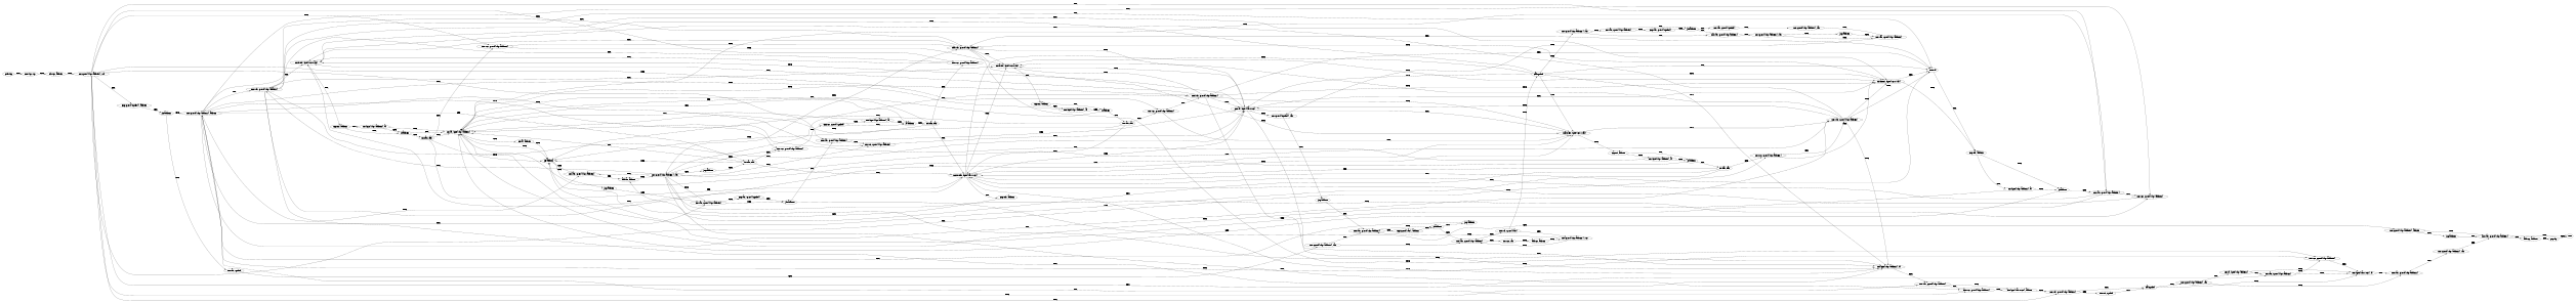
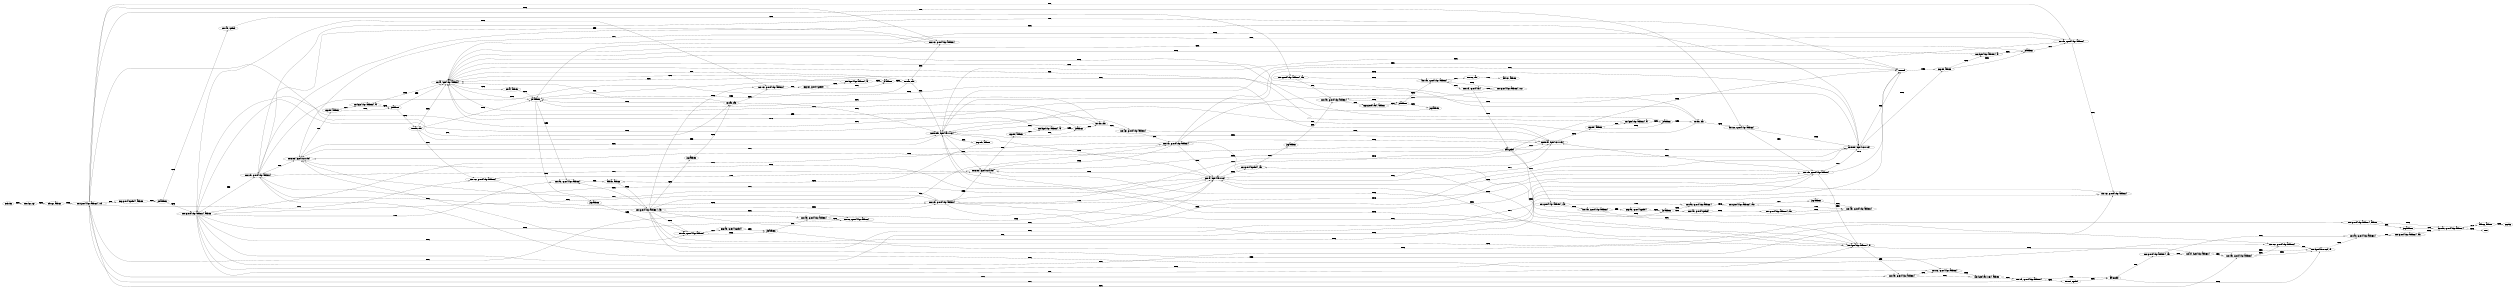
  digraph {
    rankdir=LR
    n1 [label="push rbp"]
    n2 [label="mov rbp , rsp"]
    n3 [label="sub rsp , address"]
    n4 [label="mov qword [ rbp - address ] , rdi"]
    n5 [label="cmp qword [ symbol ] , address"]
    n6 [label="mov rcx , qword [ rbp - address ]"]
    n7 [label="mov rcx , qword [ rbp - address ]"]
    n8 [label="mov rax , qword [ rbp - address ]"]
    n9 [label="mov rcx , qword [ rbp - address ]"]
    n10 [label="mov rax , qword [ rbp - address ]"]
    n11 [label="mov rdi , qword [ rbp - address ]"]
    n12 [label="mov rax , qword [ rbp - address ]"]
    n13 [label="mov rcx , qword [ rbp - address ]"]
    n14 [label="mov rax , qword [ rbp - address ]"]
    n15 [label="jne address"]
    n16 [label="mov rdx , qword [ rbp - address ]"]
    n17 [label="movsx esi , byte [ rcx + rdx ]"]
    n18 [label="mov rdx , qword [ rbp - address ]"]
    n19 [label="movsx esi , byte [ rcx + rdx ]"]
    n20 [label="mov rcx , qword [ rbp - address ]"]
    n21 [label="mov dl , byte [ rax + rcx ]"]
    n22 [label="mov rdx , qword [ rbp - address ]"]
    n23 [label="movsx esi , byte [ rcx + rdx ]"]
    n24 [label="mov rcx , qword [ rbp - address ]"]
    n25 [label="mov byte [ rax + rcx ] , address"]
    n26 [label="mov rsi , symbol"]
    n27 [label="call symbol"]
    n28 [label="mov rcx , qword [ rbp - address ]"]
    n29 [label="mov byte [ rax + rcx ] , dl"]
    n30 [label="mov rdx , qword [ rbp - address ]"]
    n31 [label="movsx esi , byte [ rcx + rdx ]"]
    n32 [label="mov rcx , qword [ rbp - address ]"]
    n33 [label="mov al , byte [ rbp - address ]"]
    n34 [label="jne address"]
    n35 [label="movsx edx , byte [ rax + rcx ]"]
    n36 [label="mov qword [ rbp - address ] , address"]
    n37 [label="mov rax , symbol"]
    n38 [label="xor eax , eax"]
    n39 [label="mov rax , qword [ rbp - address ]"]
    n40 [label="mov rax , qword [ rbp - address ]"]
    n41 [label="mov rcx , qword [ rbp - address ]"]
    n42 [label="mov qword [ rbp - address ] , rax"]
    n43 [label="add rax , address"]
    n44 [label="mov byte [ rbp - address ] , dl"]
    n45 [label="setne sil"]
    n46 [label="cmp rax , qword [ symbol ]"]
    n47 [label="jbe address"]
    n48 [label="cmp rcx , qword [ symbol ]"]
    n49 [label="mov rax , qword [ rbp - address ]"]
    n50 [label="mov rax , qword [ rbp - address ]"]
    n51 [label="test al , address"]
    n52 [label="jmp address"]
    n53 [label="cmp edx , address"]
    n54 [label="cmp qword [ rax ] , address"]
    n55 [label="je address"]
    n56 [label="mov rcx , rax"]
    n57 [label="mov rdi , qword [ rax ]"]
    n58 [label="jmp address"]
    n59 [label="mov qword [ rbp - address ] , rax"]
    n60 [label="xor eax , eax"]
    n61 [label="cmp esi , address"]
    n62 [label="cmp esi , address"]
    n63 [label="cmp esi , address"]
    n64 [label="mov qword [ symbol ] , rax"]
    n65 [label="mov dl , byte [ rbp - address ]"]
    n66 [label="cmp esi , address"]
    n67 [label="mov byte [ rbp - address ] , al"]
    n68 [label="je address"]
    n69 [label="xor eax , eax"]
    n70 [label="add rcx , address"]
    n71 [label="mov qword [ rbp - address ] , rcx"]
    n72 [label="call symbol"]
    n73 [label="mov qword [ rbp - address ] , rax"]
    n74 [label="mov rax , qword [ rbp - address ]"]
    n75 [label="mov rax , qword [ rbp - address ]"]
    n76 [label="cmp rax , qword [ symbol ]"]
    n77 [label="jbe address"]
    n78 [label="mov qword [ rbp - address ] , rax"]
    n79 [label="mov rax , qword [ symbol ]"]
    n80 [label="mov qword [ rbp - address ] , rax"]
    n81 [label="mov rax , qword [ rbp - address ]"]
    n82 [label="jmp address"]
    n83 [label="jmp address"]
    n84 [label="mov qword [ rbp - address ] , address"]
    n85 [label="mov byte [ rbp - address ] , al"]
    n86 [label="je address"]
    n87 [label="xor eax , eax"]
    n88 [label="jmp address"]
    n89 [label="mov byte [ rbp - address ] , al"]
    n90 [label="ja address"]
    n91 [label="mov rax , qword [ rbp - address ]"]
    n92 [label="jmp address"]
    n93 [label="add rsp , address"]
    n94 [label=retn]
    n95 [label="mov byte [ rbp - address ] , al"]
    n96 [label="je address"]
    n97 [label="xor eax , eax"]
    n98 [label="mov qword [ rbp - address ] , rax"]
    n99 [label="mov rax , qword [ rbp - address ]"]
    n100 [label="mov qword [ rbp - address ] , rax"]
    n101 [label="pop rbp"]
    n102 [label="mov byte [ rbp - address ] , al"]
    n103 [label="je address"]
    n1 -> n2 [label=CFG]
    n2 -> n3 [label=CFG]
    n3 -> n4 [label=DFG]
    n4 -> n5 [label=CFG]
    n4 -> n6 [label=DFG]
    n4 -> n7 [label=DFG]
    n4 -> n8 [label=DFG]
    n4 -> n9 [label=DFG]
    n4 -> n10 [label=DFG]
-   n4 -> n11 [label=DFG]
+   n11 -> n4 [label=DFG]
    n4 -> n12 [label=DFG]
    n4 -> n13 [label=DFG]
    n4 -> n14 [label=DFG]
    n5 -> n15 [label=CFG]
    n6 -> n16 [label=CFG]
    n6 -> n17 [label=DFG]
    n7 -> n18 [label=CFG]
    n7 -> n19 [label=DFG]
    n8 -> n20 [label=CFG]
    n8 -> n21 [label=DFG]
    n9 -> n22 [label=CFG]
    n9 -> n23 [label=DFG]
    n10 -> n24 [label=CFG]
    n10 -> n25 [label=DFG]
    n11 -> n26 [label=CFG]
    n11 -> n27 [label=DFG]
    n12 -> n28 [label=CFG]
    n12 -> n29 [label=DFG]
    n13 -> n30 [label=CFG]
    n13 -> n31 [label=DFG]
    n14 -> n32 [label=CFG]
    n14 -> n33 [label=DFG]
    n14 -> n34 [label=DFG]
    n14 -> n35 [label=DFG]
    n15 -> n36 [label=CFG]
    n15 -> n37 [label=CFG]
    n16 -> n17 [label=DFG]
    n16 -> n19 [label=DFG]
    n16 -> n21 [label=DFG]
    n16 -> n23 [label=DFG]
    n16 -> n31 [label=DFG]
    n16 -> n44 [label=DFG]
    n16 -> n45 [label=DFG]
    n17 -> n61 [label=DFG]
    n18 -> n17 [label=DFG]
    n18 -> n19 [label=DFG]
    n18 -> n21 [label=DFG]
    n18 -> n23 [label=DFG]
    n18 -> n31 [label=DFG]
    n18 -> n44 [label=DFG]
    n18 -> n45 [label=DFG]
    n19 -> n62 [label=DFG]
    n20 -> n21 [label=DFG]
    n21 -> n17 [label=DFG]
    n21 -> n19 [label=DFG]
    n21 -> n23 [label=DFG]
    n21 -> n31 [label=DFG]
    n21 -> n44 [label=DFG]
    n21 -> n64 [label=DFG]
    n22 -> n17 [label=DFG]
    n22 -> n19 [label=DFG]
    n22 -> n21 [label=DFG]
    n22 -> n23 [label=DFG]
    n22 -> n31 [label=DFG]
    n22 -> n44 [label=DFG]
    n22 -> n45 [label=DFG]
    n23 -> n63 [label=DFG]
    n24 -> n25 [label=DFG]
    n25 -> n11 [label=CFG]
    n26 -> n27 [label=CFG]
    n27 -> n29 [label=DFG]
    n27 -> n98 [label=DFG]
    n28 -> n29 [label=DFG]
    n29 -> n99 [label=CFG]
    n30 -> n17 [label=DFG]
    n30 -> n19 [label=DFG]
    n30 -> n21 [label=DFG]
    n30 -> n23 [label=DFG]
    n30 -> n31 [label=DFG]
    n30 -> n44 [label=DFG]
    n30 -> n45 [label=DFG]
    n31 -> n45 [label=DFG]
    n31 -> n66 [label=DFG]
    n32 -> n35 [label=DFG]
    n33 -> n34 [label=DFG]
    n33 -> n51 [label=CFG]
    n34 -> n39 [label=CFG]
    n34 -> n52 [label=CFG]
    n35 -> n17 [label=DFG]
    n35 -> n19 [label=DFG]
    n35 -> n21 [label=DFG]
    n35 -> n23 [label=DFG]
    n35 -> n31 [label=DFG]
    n35 -> n44 [label=DFG]
    n35 -> n45 [label=DFG]
    n35 -> n53 [label=CFG]
    n36 -> n16 [label=DFG]
    n36 -> n18 [label=DFG]
    n36 -> n20 [label=DFG]
    n36 -> n22 [label=DFG]
    n36 -> n24 [label=DFG]
    n36 -> n28 [label=DFG]
    n36 -> n30 [label=DFG]
    n36 -> n32 [label=DFG]
    n36 -> n38 [label=CFG]
    n36 -> n39 [label=DFG]
    n36 -> n40 [label=DFG]
    n36 -> n41 [label=DFG]
    n37 -> n42 [label=CFG]
    n38 -> n33 [label=DFG]
    n38 -> n34 [label=DFG]
    n38 -> n35 [label=DFG]
    n38 -> n41 [label=CFG]
    n39 -> n43 [label=DFG]
    n40 -> n46 [label=CFG]
    n40 -> n47 [label=DFG]
    n41 -> n48 [label=DFG]
    n42 -> n49 [label=DFG]
    n42 -> n50 [label=DFG]
    n43 -> n59 [label=DFG]
    n44 -> n10 [label=CFG]
+   n44 -> n65 [label=DFG]
    n45 -> n66 [label=DFG]
    n46 -> n47 [label=CFG]
    n47 -> n8 [label=CFG]
    n47 -> n84 [label=CFG]
    n48 -> n89 [label=CFG]
    n48 -> n90 [label=DFG]
    n49 -> n54 [label=CFG]
    n49 -> n55 [label=DFG]
    n50 -> n56 [label=DFG]
    n50 -> n57 [label=DFG]
    n51 -> n34 [label=CFG]
    n52 -> n40 [label=CFG]
    n53 -> n43 [label=CFG]
    n54 -> n55 [label=CFG]
    n55 -> n50 [label=CFG]
    n55 -> n58 [label=CFG]
    n56 -> n70 [label=DFG]
    n57 -> n71 [label=CFG]
    n57 -> n72 [label=DFG]
    n58 -> n36 [label=CFG]
    n59 -> n16 [label=DFG]
    n59 -> n18 [label=DFG]
    n59 -> n20 [label=DFG]
    n59 -> n22 [label=DFG]
    n59 -> n24 [label=DFG]
    n59 -> n28 [label=DFG]
    n59 -> n30 [label=DFG]
    n59 -> n32 [label=DFG]
    n59 -> n39 [label=DFG]
    n59 -> n40 [label=DFG]
    n59 -> n41 [label=DFG]
    n59 -> n83 [label=CFG]
    n60 -> n6 [label=CFG]
    n60 -> n33 [label=DFG]
    n60 -> n34 [label=DFG]
    n60 -> n35 [label=DFG]
    n61 -> n67 [label=CFG]
    n61 -> n68 [label=DFG]
    n62 -> n85 [label=CFG]
    n62 -> n86 [label=DFG]
    n63 -> n95 [label=CFG]
    n63 -> n96 [label=DFG]
    n64 -> n88 [label=CFG]
    n65 -> n12 [label=CFG]
    n65 -> n29 [label=DFG]
    n66 -> n102 [label=CFG]
    n66 -> n103 [label=DFG]
    n67 -> n33 [label=DFG]
    n67 -> n68 [label=CFG]
    n68 -> n33 [label=CFG]
    n68 -> n69 [label=CFG]
    n69 -> n7 [label=CFG]
    n69 -> n33 [label=DFG]
    n69 -> n34 [label=DFG]
    n69 -> n35 [label=DFG]
-   n70 -> n71 [label=DFG]
    n71 -> n49 [label=DFG]
    n71 -> n50 [label=DFG]
    n72 -> n17 [label=DFG]
    n72 -> n19 [label=DFG]
    n72 -> n21 [label=DFG]
    n72 -> n23 [label=DFG]
    n72 -> n31 [label=DFG]
    n72 -> n44 [label=DFG]
    n72 -> n45 [label=DFG]
    n72 -> n73 [label=DFG]
    n73 -> n74 [label=DFG]
    n73 -> n75 [label=DFG]
    n74 -> n76 [label=CFG]
    n74 -> n77 [label=DFG]
    n75 -> n78 [label=DFG]
    n76 -> n77 [label=CFG]
    n77 -> n75 [label=CFG]
    n77 -> n79 [label=CFG]
    n78 -> n81 [label=DFG]
    n78 -> n82 [label=CFG]
    n79 -> n80 [label=DFG]
    n80 -> n81 [label=DFG]
    n81 -> n64 [label=DFG]
    n82 -> n81 [label=CFG]
    n83 -> n38 [label=CFG]
    n84 -> n91 [label=DFG]
    n84 -> n92 [label=CFG]
    n85 -> n33 [label=DFG]
    n85 -> n86 [label=CFG]
    n86 -> n33 [label=CFG]
    n86 -> n87 [label=CFG]
    n87 -> n9 [label=CFG]
    n87 -> n33 [label=DFG]
    n87 -> n34 [label=DFG]
    n87 -> n35 [label=DFG]
    n88 -> n49 [label=CFG]
    n89 -> n33 [label=DFG]
    n89 -> n90 [label=CFG]
    n90 -> n33 [label=CFG]
    n90 -> n60 [label=CFG]
    n91 -> n93 [label=CFG]
    n91 -> n94 [label=DFG]
    n92 -> n91 [label=CFG]
    n93 -> n101 [label=CFG]
    n95 -> n33 [label=DFG]
    n95 -> n96 [label=CFG]
    n96 -> n33 [label=CFG]
    n96 -> n97 [label=CFG]
    n97 -> n13 [label=CFG]
    n97 -> n33 [label=DFG]
    n97 -> n34 [label=DFG]
    n97 -> n35 [label=DFG]
    n98 -> n65 [label=CFG]
    n98 -> n99 [label=DFG]
    n99 -> n100 [label=DFG]
    n100 -> n91 [label=DFG]
-   n101 -> n94 [label=CFG]
    n102 -> n33 [label=DFG]
    n102 -> n103 [label=CFG]
    n103 -> n14 [label=CFG]
    n103 -> n33 [label=CFG]
  }
